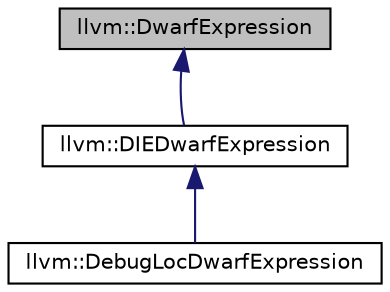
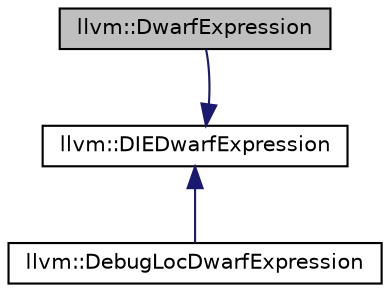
  digraph {
    node [color=black fontname=Helvetica fontsize=10 shape=box]
    edge [color=midnightblue dir=back fontname=Helvetica fontsize=10 labelfontname=Helvetica labelfontsize=10 style=solid]
    n1 [fillcolor=grey75 fontcolor=black height=0.2 label="llvm::DwarfExpression" style=filled width=0.4]
    n2 [height=0.2 label="llvm::DIEDwarfExpression" width=0.4]
    n3 [height=0.2 label="llvm::DebugLocDwarfExpression" width=0.4]
-   n1 -> n2
+   n2 -> n1
    n2 -> n3
  }
